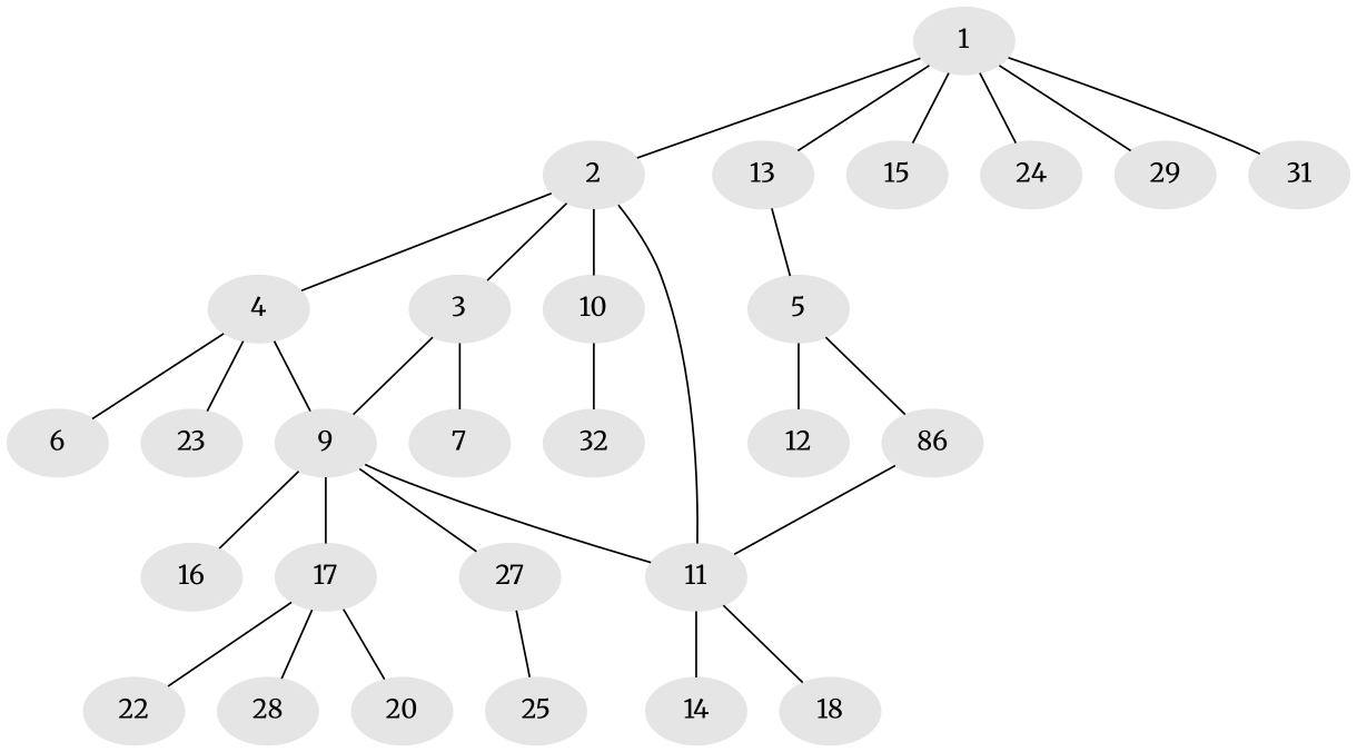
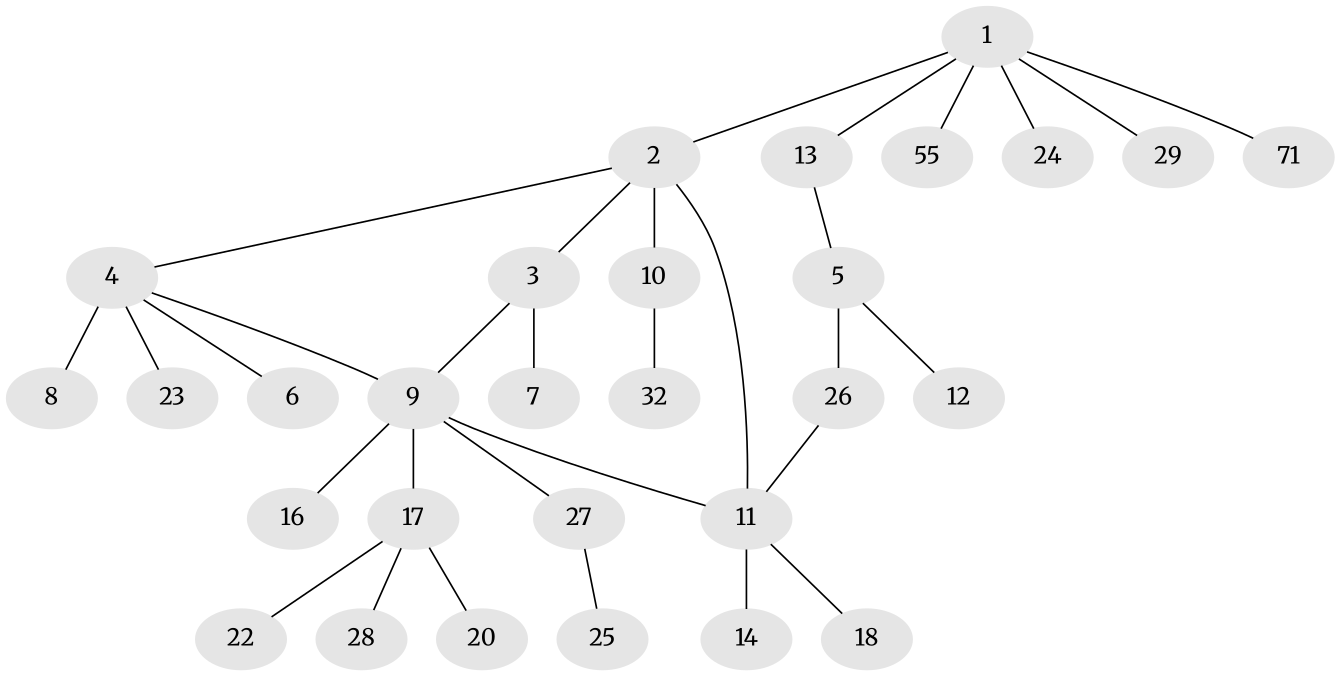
  graph {
    fontname=Merriweather
    node [color=gray90 fontname=Merriweather style=filled]
    edge [fontname=Merriweather weight=1.0]
    1
    2
    13
-   15
+   15 [label=55]
    24
    29
-   31
+   31 [label=71]
    3
    4
    10
    11
    5
    7
    9
    6
+   8
    23
    12
-   26 [label=86]
+   26
    32
    14
    18
    16
    17
    27
    20
    22
    28
    25
    1 -- 2
    1 -- 13
    1 -- 15
    1 -- 24
    1 -- 29
    1 -- 31
    2 -- 3
    2 -- 4
    2 -- 10
    2 -- 11
    13 -- 5
    3 -- 7 [weight=3.0]
    3 -- 9
    4 -- 9
    4 -- 6
+   4 -- 8 [weight=4.0]
    4 -- 23
    10 -- 32
    11 -- 14 [weight=11.0]
    11 -- 18
    5 -- 12
    5 -- 26
    9 -- 11
    9 -- 16
    9 -- 17
    9 -- 27
    26 -- 11
    17 -- 20
    17 -- 22
    17 -- 28
    27 -- 25
  }
